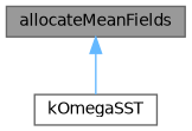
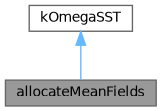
  digraph {
    rankdir=TB
    node [fontname=Helvetica fontsize=10 shape=box style=filled]
    n1 [color=gray40 fillcolor=grey60 fontcolor=black height=0.2 label=allocateMeanFields width=0.4]
    n2 [color=grey40 fillcolor=white height=0.2 label=kOmegaSST width=0.4]
-   n1 -> n2 [color=steelblue1 dir=back fontname=Helvetica fontsize=10 labelfontname=Helvetica labelfontsize=10 style=solid]
+   n2 -> n1 [color=steelblue1 dir=back fontname=Helvetica fontsize=10 labelfontname=Helvetica labelfontsize=10 style=solid]
  }
